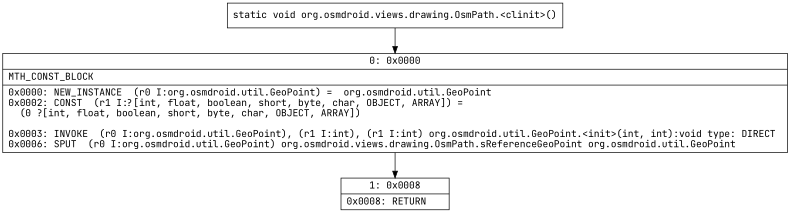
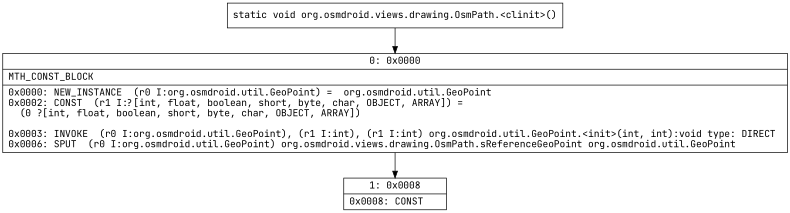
  digraph {
    fontname="JetBrains Mono"
    node [fontname="JetBrains Mono" shape=record]
    edge [fontname="JetBrains Mono"]
    n1 [label="{0\:\ 0x0000|MTH_CONST_BLOCK\l|0x0000: NEW_INSTANCE  (r0 I:org.osmdroid.util.GeoPoint) =  org.osmdroid.util.GeoPoint \l0x0002: CONST  (r1 I:?[int, float, boolean, short, byte, char, OBJECT, ARRAY]) = \l  (0 ?[int, float, boolean, short, byte, char, OBJECT, ARRAY])\l \l0x0003: INVOKE  (r0 I:org.osmdroid.util.GeoPoint), (r1 I:int), (r1 I:int) org.osmdroid.util.GeoPoint.\<init\>(int, int):void type: DIRECT \l0x0006: SPUT  (r0 I:org.osmdroid.util.GeoPoint) org.osmdroid.views.drawing.OsmPath.sReferenceGeoPoint org.osmdroid.util.GeoPoint \l}"]
-   n2 [label="{1\:\ 0x0008|0x0008: RETURN   \l}"]
+   n2 [label="{1\:\ 0x0008|0x0008: CONST   \l}"]
    n3 [label="{static void org.osmdroid.views.drawing.OsmPath.\<clinit\>() }"]
    n1 -> n2
    n3 -> n1
  }
